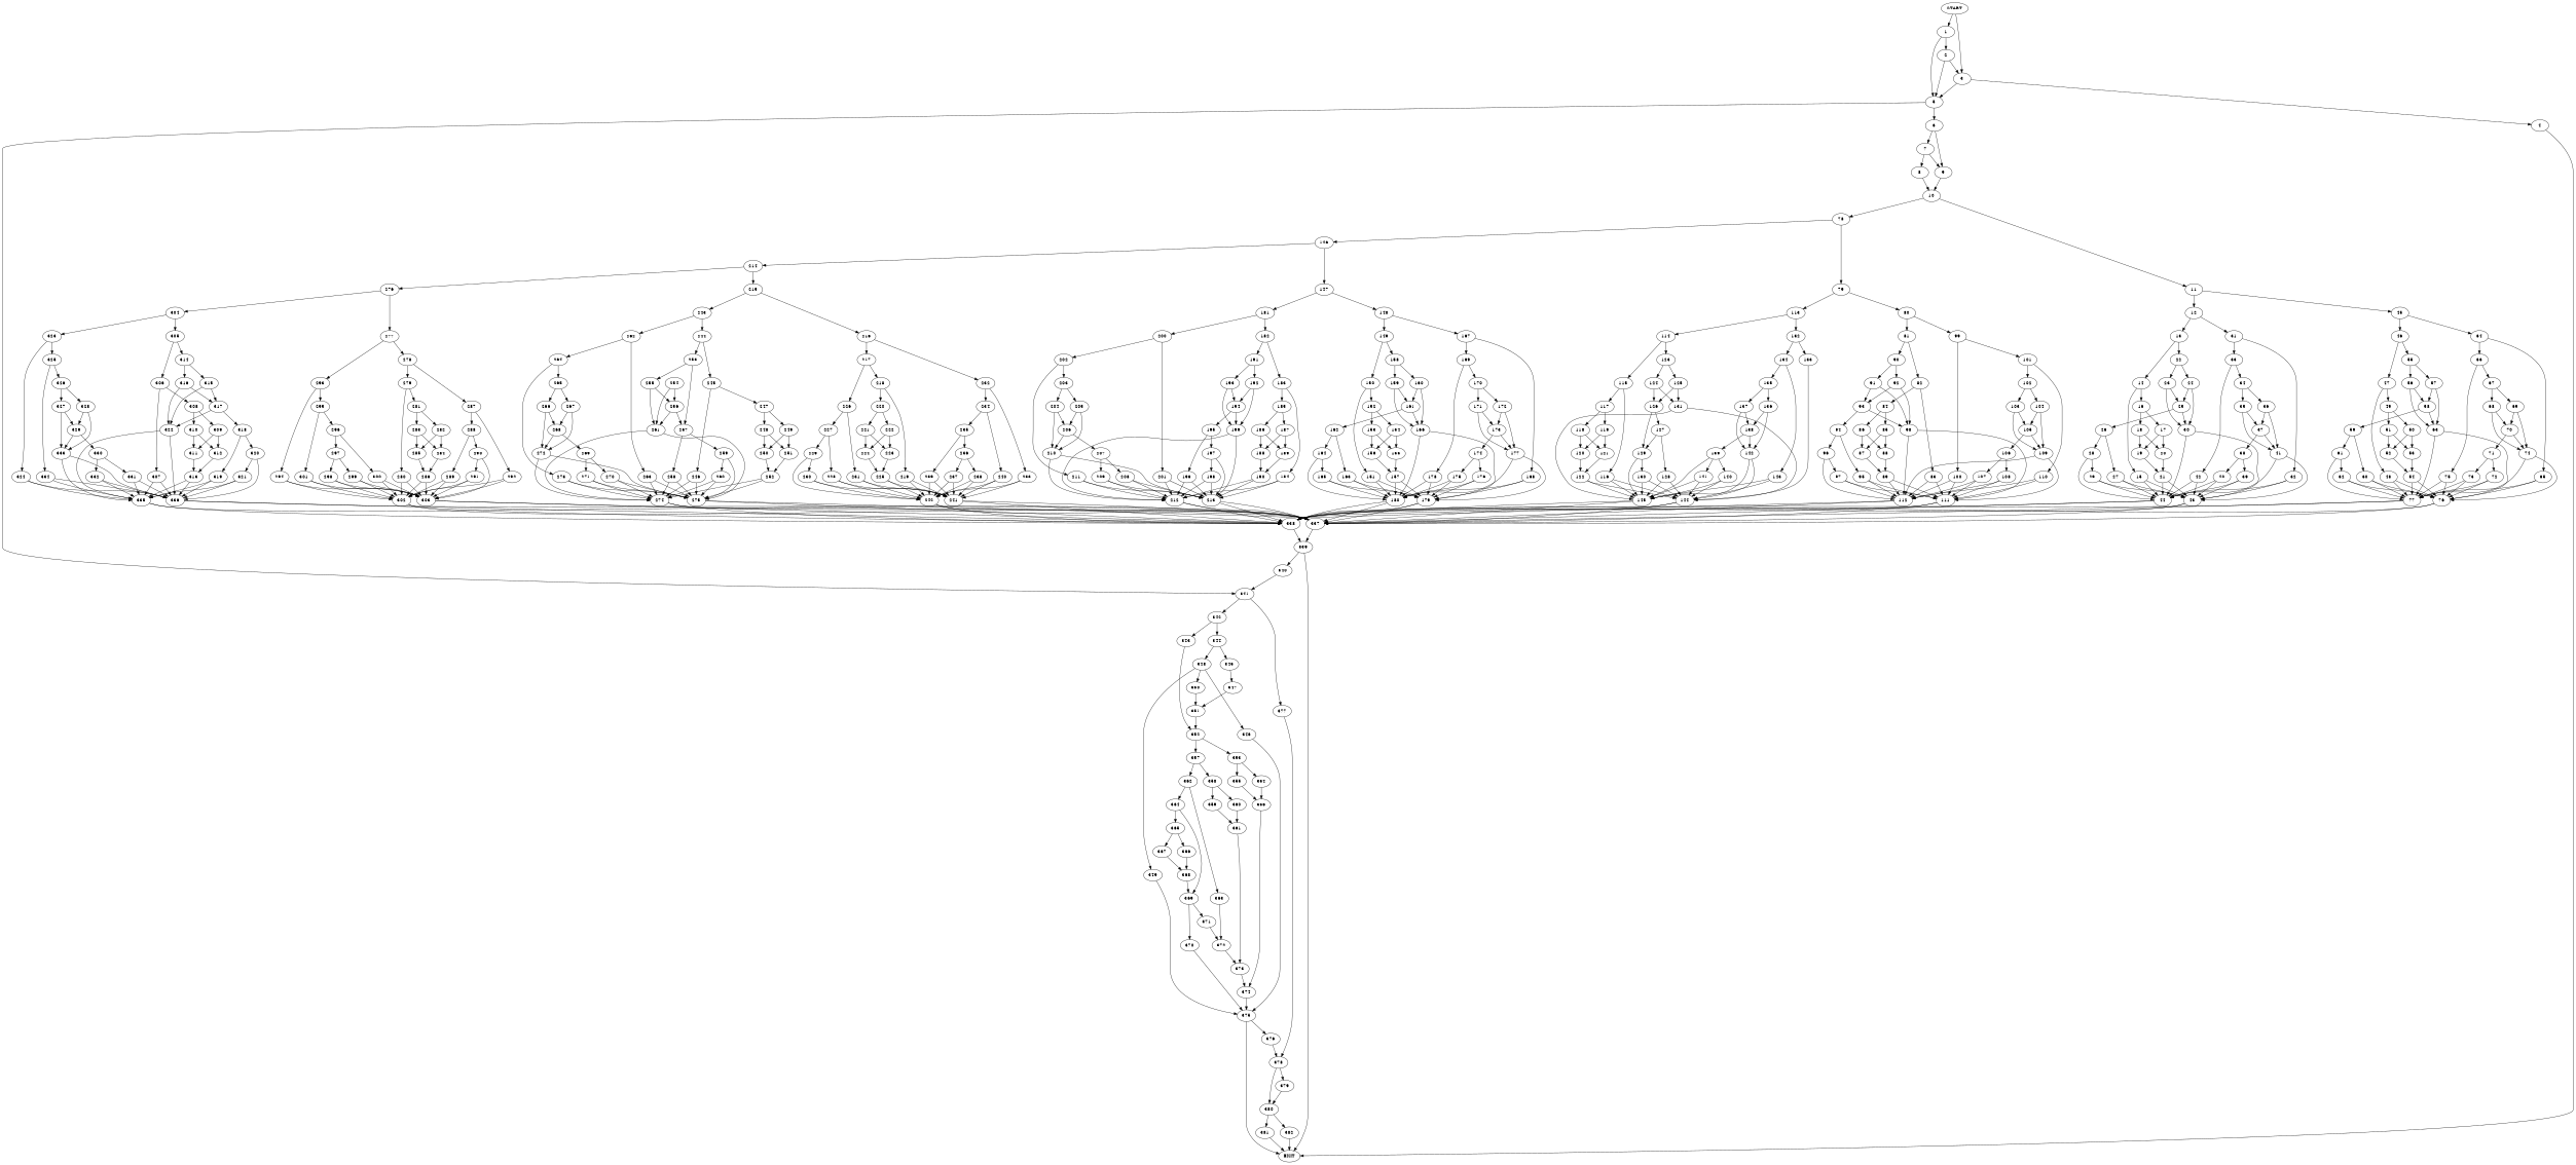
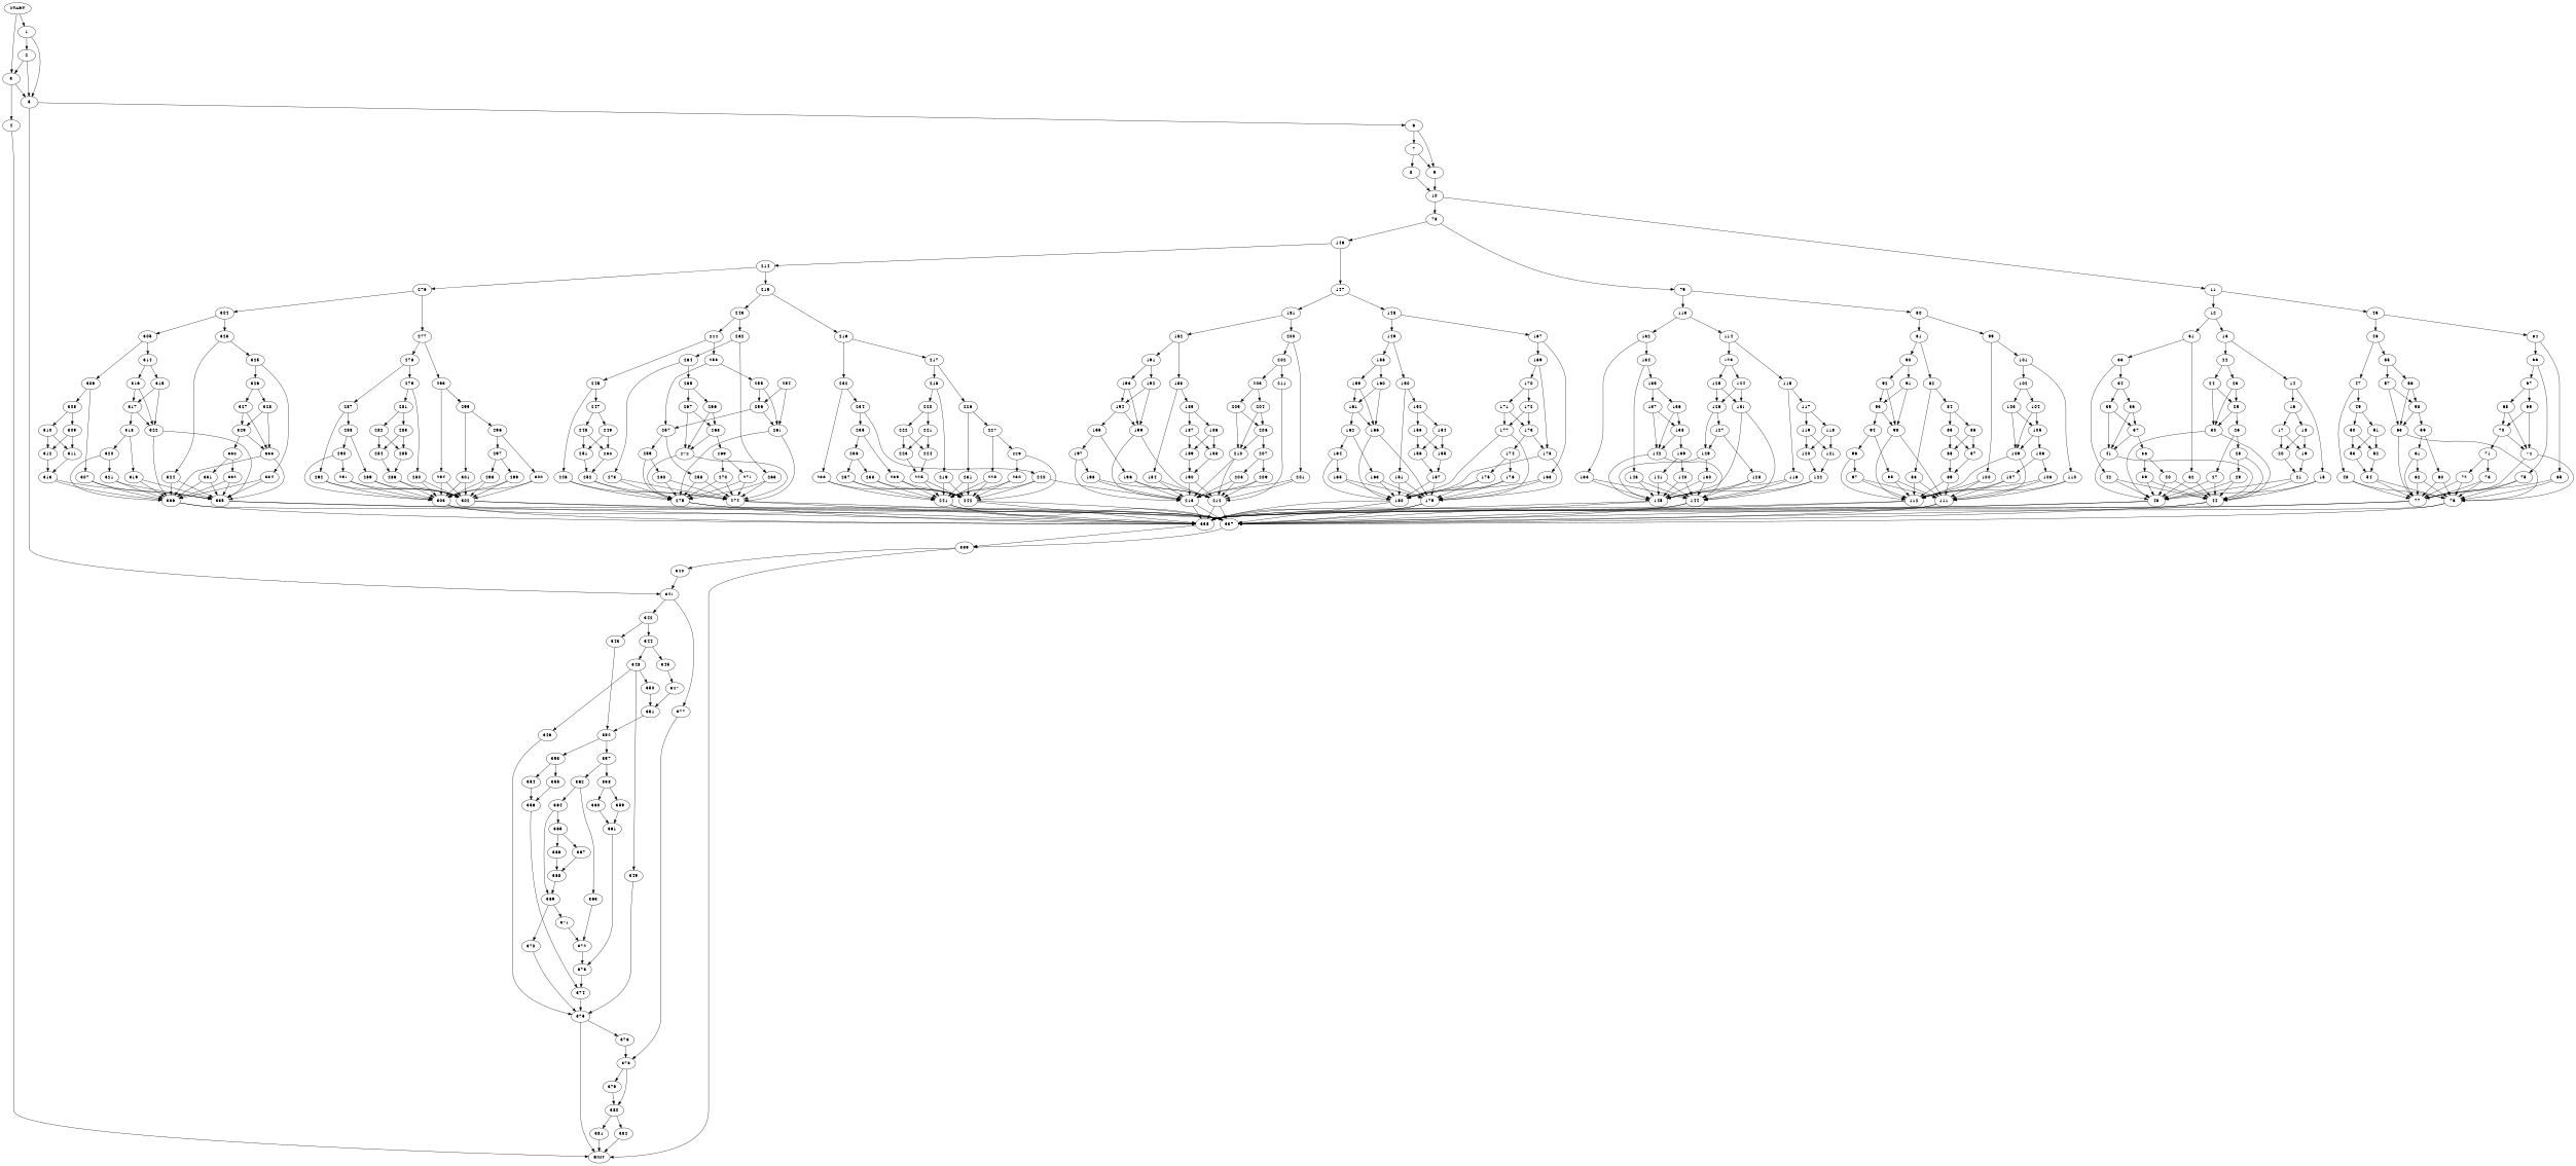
  digraph {
    n1 [label=START]
    1
    3
    2
    5
    4
    6
    341
    n9 [label=EXIT]
    7
    9
    342
    377
    8
    10
    11
    78
    12
    45
    79
    146
    13
    31
    46
    64
    14
    22
    32
    33
    15
    16
    23
    24
    43
    44
    17
    18
    337
    338
    19
    20
    21
    25
    30
    26
    27
    28
    29
    34
    42
    35
    36
    37
    41
    38
    39
    40
    339
    47
    55
    65
    66
    48
    49
    56
    57
    76
    77
    50
    51
    52
    53
    54
    58
    63
    59
    60
    61
    62
    67
    75
    68
    69
    70
    74
    71
    72
    73
    80
    113
    147
    214
    81
    99
    114
    132
    82
    90
    100
    101
    83
    84
    91
    92
    111
    112
    85
    86
    87
    88
    89
    93
    98
    94
    95
    96
    97
    102
    110
    103
    104
    105
    109
    106
    107
    108
    115
    123
    133
    134
    116
    117
    124
    125
    144
    145
    118
    119
    120
    121
    122
    126
    131
    127
    129
    128
    130
    135
    143
    136
    137
    138
    142
    139
    140
    141
    148
    181
    215
    276
    149
    167
    182
    200
    150
    158
    168
    169
    151
    152
    159
    160
    179
    180
    153
    154
    155
    156
    157
    161
    166
    162
    163
    164
    165
    170
    178
    171
    172
    173
    177
    174
    175
    176
    183
    191
    201
    202
    184
    185
    192
    193
    212
    213
    186
    187
    188
    189
    190
    194
    199
    195
    196
    197
    198
    203
    211
    204
    205
    206
    210
    207
    208
    209
    216
    243
    277
    304
    217
    232
    244
    262
    218
    226
    233
    234
    219
    220
    227
    231
    241
    242
    221
    222
    223
    224
    225
    228
    229
    230
    235
    240
    236
    239
    237
    238
    245
    253
    263
    264
    246
    247
    255
    257
    274
    275
    248
    249
    250
    251
    252
    254
    256
    261
    258
    259
    260
    265
    273
    266
    267
    268
    272
    269
    270
    271
    278
    293
    305
    323
    279
    287
    294
    295
    280
    281
    288
    292
    302
    303
    282
    283
    284
    285
    286
    289
    290
    291
    296
    301
    297
    300
    298
    299
    306
    314
    324
    325
    307
    308
    315
    316
    335
    336
    309
    310
    311
    312
    313
    317
    322
    318
    319
    320
    321
    326
    334
    327
    328
    329
    333
    330
    331
    332
    340
    343
    344
    378
    352
    345
    348
    353
    357
    347
    346
    349
    350
    375
    351
    376
    354
    355
    358
    362
    356
    374
    359
    360
    363
    364
    361
    373
    372
    365
    369
    366
    367
    370
    371
    368
    379
    380
    381
    382
    n1 -> 1
    n1 -> 3
    1 -> 2
    1 -> 5
    3 -> 5
    3 -> 4
    2 -> 3
    2 -> 5
    5 -> 6
    5 -> 341
    4 -> n9
    6 -> 7
    6 -> 9
    341 -> 342
    341 -> 377
    7 -> 9
    7 -> 8
    9 -> 10
    342 -> 343
    342 -> 344
    377 -> 378
    8 -> 10
    10 -> 11
    10 -> 78
    11 -> 12
    11 -> 45
    78 -> 79
    78 -> 146
    12 -> 13
    12 -> 31
    45 -> 46
    45 -> 64
    79 -> 80
    79 -> 113
    146 -> 147
    146 -> 214
    13 -> 14
    13 -> 22
    31 -> 32
    31 -> 33
    46 -> 47
    46 -> 55
    64 -> 65
    64 -> 66
    14 -> 15
    14 -> 16
    22 -> 23
    22 -> 24
    32 -> 43
    32 -> 44
    33 -> 34
    33 -> 42
    15 -> 43
    15 -> 44
    16 -> 17
    16 -> 18
    23 -> 25
    23 -> 30
    24 -> 25
    24 -> 30
    43 -> 337
    43 -> 338
    44 -> 337
    44 -> 338
    17 -> 19
    17 -> 20
    18 -> 19
    18 -> 20
    337 -> 339
    338 -> 339
    19 -> 21
    20 -> 21
    21 -> 43
    21 -> 44
    25 -> 30
    25 -> 26
    30 -> 43
    30 -> 44
    26 -> 27
    26 -> 28
    27 -> 43
    27 -> 44
    28 -> 44
    28 -> 29
    29 -> 43
    29 -> 44
    34 -> 35
    34 -> 36
    42 -> 43
    42 -> 44
    35 -> 37
    35 -> 41
    36 -> 37
    36 -> 41
    37 -> 41
    37 -> 38
    41 -> 43
    41 -> 44
    38 -> 39
    38 -> 40
    39 -> 43
    39 -> 44
    40 -> 43
    40 -> 44
    339 -> n9
    339 -> 340
    47 -> 48
    47 -> 49
    55 -> 56
    55 -> 57
    65 -> 76
    65 -> 77
    66 -> 67
    66 -> 75
    48 -> 76
    48 -> 77
    49 -> 50
    49 -> 51
    56 -> 58
    56 -> 63
    57 -> 58
    57 -> 63
    76 -> 337
    76 -> 338
    77 -> 337
    77 -> 338
    50 -> 52
    50 -> 53
    51 -> 52
    51 -> 53
    52 -> 54
    53 -> 54
    54 -> 76
    54 -> 77
    58 -> 63
    58 -> 59
    63 -> 76
    63 -> 77
    59 -> 60
    59 -> 61
    60 -> 76
    60 -> 77
    61 -> 77
    61 -> 62
    62 -> 76
    62 -> 77
    67 -> 68
    67 -> 69
    75 -> 76
    75 -> 77
    68 -> 70
    68 -> 74
    69 -> 70
    69 -> 74
    70 -> 74
    70 -> 71
    74 -> 76
    74 -> 77
    71 -> 72
    71 -> 73
    72 -> 76
    72 -> 77
    73 -> 76
    73 -> 77
    80 -> 81
    80 -> 99
    113 -> 114
    113 -> 132
    147 -> 148
    147 -> 181
    214 -> 215
    214 -> 276
    81 -> 82
    81 -> 90
    99 -> 100
    99 -> 101
    114 -> 115
    114 -> 123
    132 -> 133
    132 -> 134
    82 -> 83
    82 -> 84
    90 -> 91
    90 -> 92
    100 -> 111
    100 -> 112
    101 -> 102
    101 -> 110
    83 -> 111
    83 -> 112
    84 -> 85
    84 -> 86
    91 -> 93
    91 -> 98
    92 -> 93
    92 -> 98
    111 -> 337
    111 -> 338
    112 -> 337
    112 -> 338
    85 -> 87
    85 -> 88
    86 -> 87
    86 -> 88
    87 -> 89
    88 -> 89
    89 -> 111
    89 -> 112
    93 -> 98
    93 -> 94
    98 -> 111
    98 -> 112
    94 -> 95
    94 -> 96
    95 -> 111
    95 -> 112
    96 -> 112
    96 -> 97
    97 -> 111
    97 -> 112
    102 -> 103
    102 -> 104
    110 -> 111
    110 -> 112
    103 -> 105
    103 -> 109
    104 -> 105
    104 -> 109
    105 -> 109
    105 -> 106
    109 -> 111
    109 -> 112
    106 -> 107
    106 -> 108
    107 -> 111
    107 -> 112
    108 -> 111
    108 -> 112
    115 -> 116
    115 -> 117
    123 -> 124
    123 -> 125
    133 -> 144
-   139 -> 145
+   133 -> 145
    134 -> 135
    134 -> 143
    116 -> 144
    116 -> 145
    117 -> 118
    117 -> 119
    124 -> 126
    124 -> 131
    125 -> 126
    125 -> 131
    144 -> 337
    144 -> 338
    145 -> 337
    145 -> 338
    118 -> 120
    118 -> 121
    119 -> 120
    119 -> 121
    120 -> 122
    121 -> 122
    122 -> 144
    122 -> 145
    126 -> 127
    126 -> 129
    131 -> 144
    131 -> 145
    127 -> 129
    127 -> 128
    129 -> 145
    129 -> 130
    128 -> 144
    128 -> 145
    130 -> 144
    130 -> 145
    135 -> 136
    135 -> 137
    143 -> 144
    143 -> 145
    136 -> 138
    136 -> 142
    137 -> 138
    137 -> 142
    138 -> 142
    138 -> 139
    142 -> 144
    142 -> 145
    139 -> 140
    139 -> 141
    140 -> 144
    140 -> 145
    141 -> 144
    141 -> 145
    148 -> 149
    148 -> 167
    181 -> 182
    181 -> 200
    215 -> 216
    215 -> 243
    276 -> 277
    276 -> 304
    149 -> 150
    149 -> 158
    167 -> 168
    167 -> 169
    182 -> 183
    182 -> 191
    200 -> 201
    200 -> 202
    150 -> 151
    150 -> 152
    158 -> 159
    158 -> 160
    168 -> 179
    168 -> 180
    169 -> 170
    169 -> 178
    151 -> 179
    151 -> 180
    152 -> 153
    152 -> 154
    159 -> 161
    159 -> 166
    160 -> 161
    160 -> 166
    179 -> 337
    179 -> 338
    180 -> 337
    180 -> 338
    153 -> 155
    153 -> 156
    154 -> 155
    154 -> 156
    155 -> 157
    156 -> 157
    157 -> 179
    157 -> 180
    161 -> 166
    161 -> 162
    166 -> 179
    166 -> 180
    162 -> 163
    162 -> 164
    163 -> 179
    163 -> 180
    164 -> 180
    164 -> 165
    165 -> 179
    165 -> 180
    170 -> 171
    170 -> 172
    178 -> 179
    178 -> 180
    171 -> 173
    171 -> 177
    172 -> 173
    172 -> 177
-   173 -> 177
+   173 -> 178
    173 -> 174
    177 -> 179
    177 -> 180
    174 -> 175
    174 -> 176
    175 -> 179
    175 -> 180
    176 -> 179
    176 -> 180
    183 -> 184
    183 -> 185
    191 -> 192
    191 -> 193
    201 -> 212
    201 -> 213
    202 -> 203
    202 -> 211
    184 -> 212
    184 -> 213
    185 -> 186
    185 -> 187
    192 -> 194
    192 -> 199
    193 -> 194
    193 -> 199
    212 -> 337
    212 -> 338
    213 -> 337
    213 -> 338
    186 -> 188
    186 -> 189
    187 -> 188
    187 -> 189
    188 -> 190
    189 -> 190
    190 -> 212
    190 -> 213
    194 -> 199
    194 -> 195
    199 -> 212
    199 -> 213
    195 -> 196
    195 -> 197
    196 -> 212
    196 -> 213
    197 -> 213
    197 -> 198
    198 -> 212
    198 -> 213
    203 -> 204
    203 -> 205
    211 -> 212
-   211 -> 213
+   240 -> 213
    204 -> 206
    204 -> 210
    205 -> 206
    205 -> 210
    206 -> 210
    206 -> 207
    210 -> 212
    210 -> 213
    207 -> 208
    207 -> 209
    208 -> 212
    208 -> 213
    209 -> 212
    209 -> 213
    216 -> 217
    216 -> 232
    243 -> 244
    243 -> 262
    277 -> 278
    277 -> 293
    304 -> 305
    304 -> 323
    217 -> 218
    217 -> 226
    232 -> 233
    232 -> 234
    244 -> 245
    244 -> 253
    262 -> 263
    262 -> 264
    218 -> 219
    218 -> 220
    226 -> 227
    226 -> 231
    233 -> 241
    233 -> 242
    234 -> 235
    234 -> 240
    219 -> 241
    219 -> 242
    220 -> 221
    220 -> 222
    227 -> 228
    227 -> 229
    231 -> 241
    231 -> 242
    241 -> 337
    241 -> 338
    242 -> 337
    242 -> 338
    221 -> 223
    221 -> 224
    222 -> 223
    222 -> 224
    223 -> 225
    224 -> 225
    225 -> 241
    225 -> 242
    228 -> 241
    228 -> 242
    229 -> 242
    229 -> 230
    230 -> 241
    230 -> 242
    235 -> 236
    235 -> 239
    240 -> 241
    240 -> 242
    236 -> 237
    236 -> 238
    239 -> 241
    239 -> 242
    237 -> 241
    237 -> 242
    238 -> 241
    238 -> 242
    245 -> 246
    245 -> 247
    253 -> 255
    253 -> 257
    263 -> 274
    263 -> 275
    264 -> 265
    264 -> 273
    246 -> 274
    246 -> 275
    247 -> 248
    247 -> 249
    255 -> 256
    255 -> 261
    257 -> 258
    257 -> 259
    274 -> 337
    274 -> 338
    275 -> 337
    275 -> 338
    248 -> 250
    248 -> 251
    249 -> 250
    249 -> 251
    250 -> 252
    251 -> 252
    252 -> 274
    252 -> 275
    254 -> 256
    254 -> 261
    256 -> 257
    256 -> 261
    261 -> 274
    261 -> 275
    258 -> 274
    258 -> 275
    259 -> 275
    259 -> 260
    260 -> 274
    260 -> 275
    265 -> 266
    265 -> 267
    273 -> 274
    273 -> 275
    266 -> 268
    266 -> 272
    267 -> 268
    267 -> 272
    268 -> 272
    268 -> 269
    272 -> 274
    272 -> 275
    269 -> 270
    269 -> 271
    270 -> 274
    270 -> 275
    271 -> 274
    271 -> 275
    278 -> 279
    278 -> 287
    293 -> 294
    293 -> 295
    305 -> 306
    305 -> 314
    323 -> 324
    323 -> 325
    279 -> 280
    279 -> 281
    287 -> 288
    287 -> 292
    294 -> 302
    294 -> 303
    295 -> 296
    295 -> 301
    280 -> 302
    280 -> 303
    281 -> 282
    281 -> 283
    288 -> 289
    288 -> 290
    292 -> 302
    292 -> 303
    302 -> 337
    302 -> 338
    303 -> 337
    303 -> 338
    282 -> 284
    282 -> 285
    283 -> 284
    283 -> 285
    284 -> 286
    285 -> 286
    286 -> 302
    286 -> 303
    289 -> 302
    289 -> 303
    290 -> 303
    290 -> 291
    291 -> 302
    291 -> 303
    296 -> 297
    296 -> 300
    301 -> 302
    301 -> 303
    297 -> 298
    297 -> 299
    300 -> 302
    300 -> 303
    298 -> 302
    298 -> 303
    299 -> 302
    299 -> 303
    306 -> 307
    306 -> 308
    314 -> 315
    314 -> 316
    324 -> 335
    324 -> 336
    325 -> 326
    325 -> 334
    307 -> 335
    307 -> 336
    308 -> 309
    308 -> 310
    315 -> 317
    315 -> 322
    316 -> 317
    316 -> 322
    335 -> 337
    335 -> 338
    336 -> 337
    336 -> 338
    309 -> 311
    309 -> 312
    310 -> 311
    310 -> 312
    311 -> 313
    312 -> 313
    313 -> 335
    313 -> 336
    317 -> 322
    317 -> 318
    322 -> 335
    322 -> 336
    318 -> 319
    318 -> 320
    319 -> 335
    319 -> 336
    320 -> 336
    320 -> 321
    321 -> 335
    321 -> 336
    326 -> 327
    326 -> 328
    334 -> 335
    334 -> 336
    327 -> 329
    327 -> 333
    328 -> 329
    328 -> 333
    329 -> 333
    329 -> 330
    333 -> 335
    333 -> 336
    330 -> 331
    330 -> 332
    331 -> 335
    331 -> 336
    332 -> 335
    332 -> 336
    340 -> 341
    343 -> 352
    344 -> 345
    344 -> 348
    378 -> 379
    378 -> 380
    352 -> 353
    352 -> 357
    345 -> 347
    348 -> 346
    348 -> 349
    348 -> 350
    353 -> 354
    353 -> 355
    357 -> 358
    357 -> 362
    347 -> 351
    346 -> 375
    349 -> 375
    350 -> 351
    375 -> n9
    375 -> 376
    351 -> 352
    376 -> 378
    354 -> 356
    355 -> 356
    358 -> 359
    358 -> 360
    362 -> 363
    362 -> 364
    356 -> 374
    374 -> 375
    359 -> 361
    360 -> 361
    363 -> 372
    364 -> 365
    364 -> 369
    361 -> 373
    373 -> 374
    372 -> 373
    365 -> 366
    365 -> 367
    369 -> 370
    369 -> 371
    366 -> 368
    367 -> 368
    370 -> 375
    371 -> 372
    368 -> 369
    379 -> 380
    380 -> 381
    380 -> 382
    381 -> n9
    382 -> n9
  }
